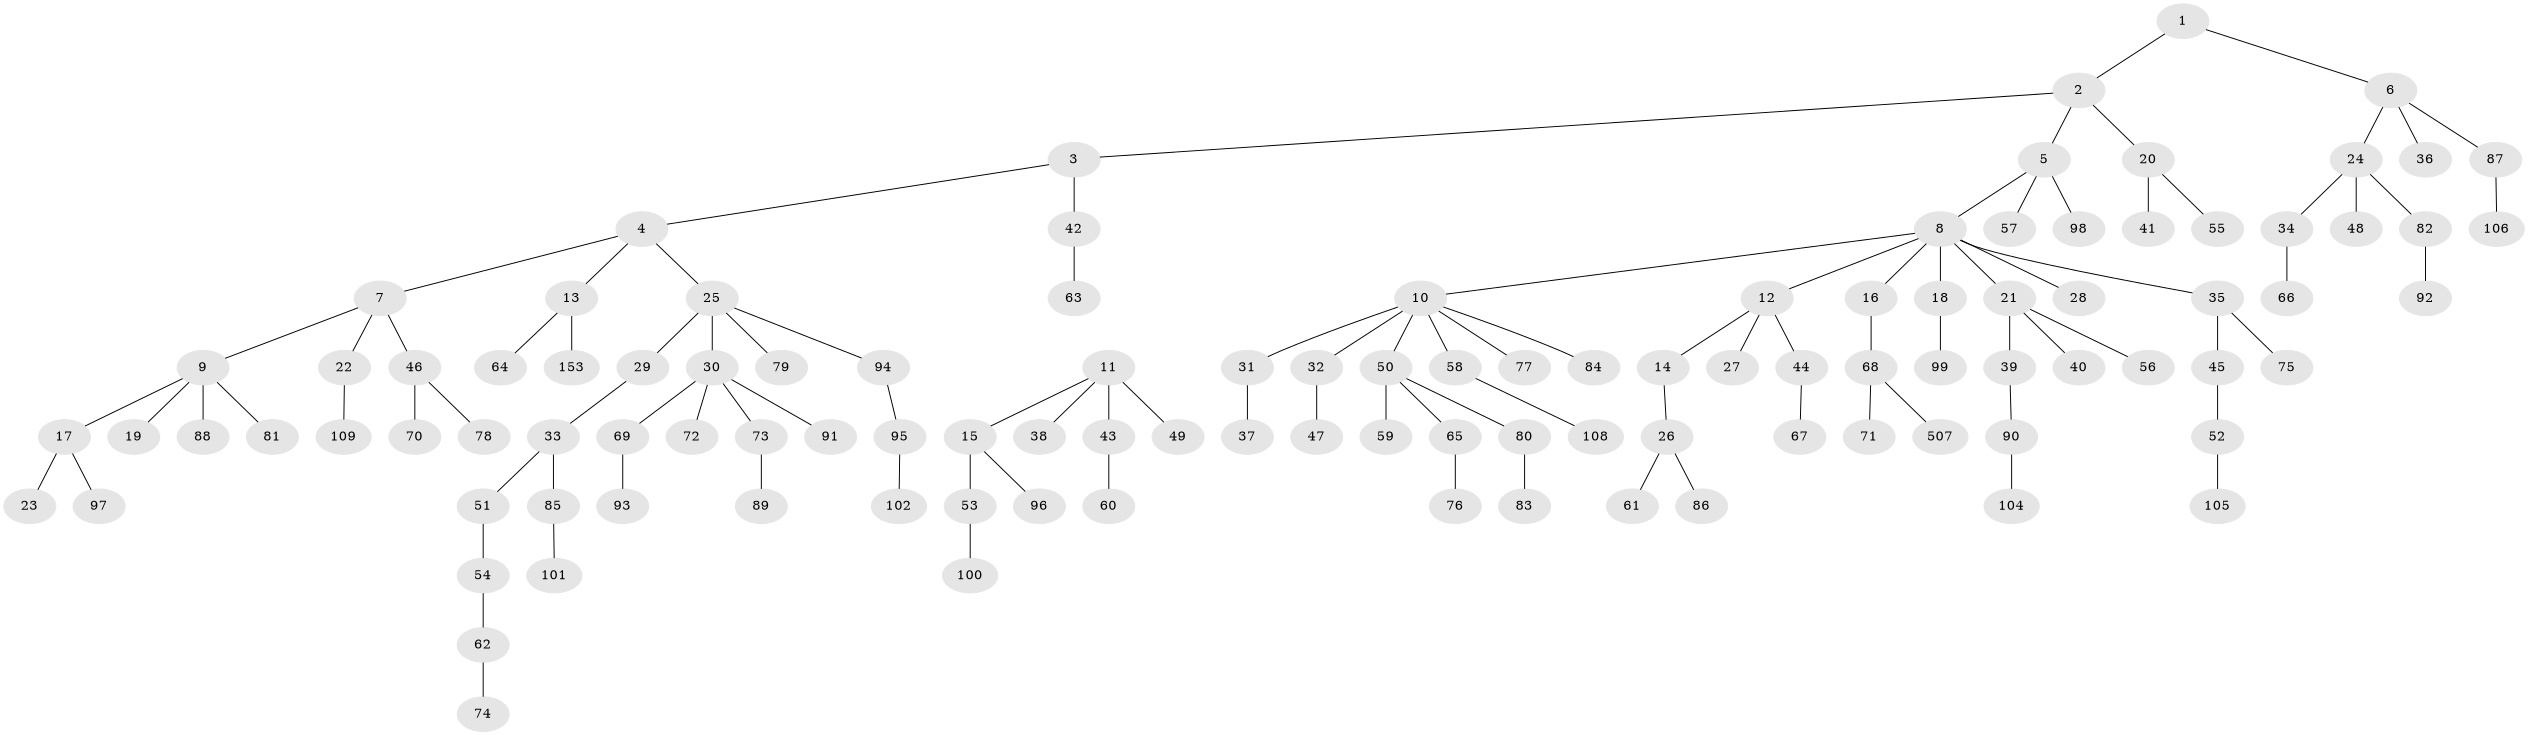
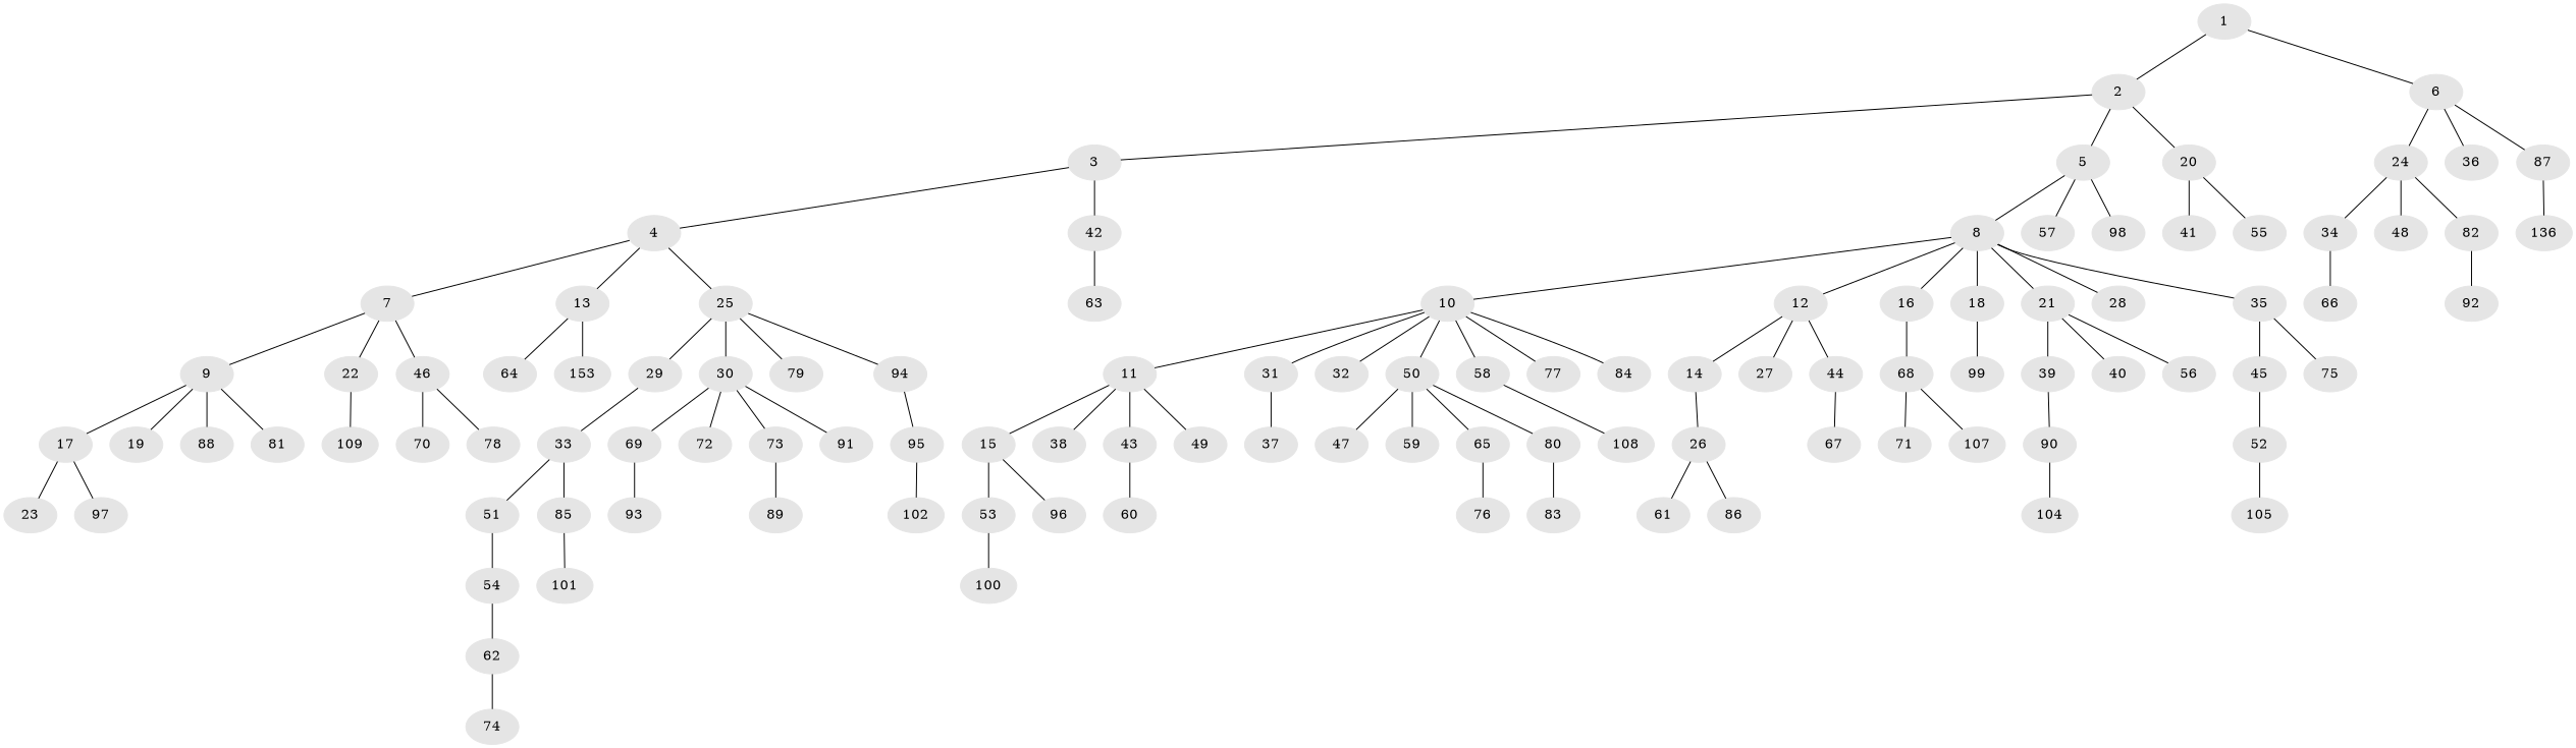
  graph {
    node [color=gray90 style=filled]
    1
    2
    6
    3
    5
    20
    24
    36
    87
    4
    42
    8
    57
    98
    41
    55
    7
    13
    25
    63
    9
    22
    46
    64
    n25 [label=153]
    29
    30
    79
    94
    10
    12
    16
    18
    21
    28
    35
    34
    48
    82
-   106
+   106 [label=136]
    17
    19
    88
    81
    109
    70
    78
    11
    31
    32
    50
    58
    77
    84
    14
    27
    44
    68
    99
    39
    40
    56
    45
    75
    23
    97
    15
    38
    43
    49
    37
    47
    59
    65
    80
    108
    53
    96
    60
    26
    67
    61
    86
    100
    71
-   107 [label=507]
+   107
    90
    66
    92
    33
    69
    72
    73
    91
    95
    51
    85
    93
    89
    54
    101
    52
    104
    105
    76
    83
    62
    74
    102
    1 -- 2
    1 -- 6
    2 -- 3
    2 -- 5
    2 -- 20
    6 -- 24
    6 -- 36
    6 -- 87
    3 -- 4
    3 -- 42
    5 -- 8
    5 -- 57
    5 -- 98
    20 -- 41
    20 -- 55
    24 -- 34
    24 -- 48
    24 -- 82
    87 -- 106
    4 -- 7
    4 -- 13
    4 -- 25
    42 -- 63
    8 -- 10
    8 -- 12
    8 -- 16
    8 -- 18
    8 -- 21
    8 -- 28
    8 -- 35
    7 -- 9
    7 -- 22
    7 -- 46
    13 -- 64
    13 -- n25
    25 -- 29
    25 -- 30
    25 -- 79
    25 -- 94
    9 -- 17
    9 -- 19
    9 -- 88
    9 -- 81
    22 -- 109
    46 -- 70
    46 -- 78
    29 -- 33
    30 -- 69
    30 -- 72
    30 -- 73
    30 -- 91
    94 -- 95
+   10 -- 11
    10 -- 31
    10 -- 32
    10 -- 50
    10 -- 58
    10 -- 77
    10 -- 84
    12 -- 14
    12 -- 27
    12 -- 44
    16 -- 68
    18 -- 99
    21 -- 39
    21 -- 40
    21 -- 56
    35 -- 45
    35 -- 75
    34 -- 66
    82 -- 92
    17 -- 23
    17 -- 97
    11 -- 15
    11 -- 38
    11 -- 43
    11 -- 49
    31 -- 37
-   32 -- 47
+   50 -- 47
    50 -- 59
    50 -- 65
    50 -- 80
    58 -- 108
    14 -- 26
    44 -- 67
    68 -- 71
    68 -- 107
    39 -- 90
    45 -- 52
    15 -- 53
    15 -- 96
    43 -- 60
    65 -- 76
    80 -- 83
    53 -- 100
    26 -- 61
    26 -- 86
    90 -- 104
    33 -- 51
    33 -- 85
    69 -- 93
    73 -- 89
    95 -- 102
    51 -- 54
    85 -- 101
    54 -- 62
    52 -- 105
    62 -- 74
  }
